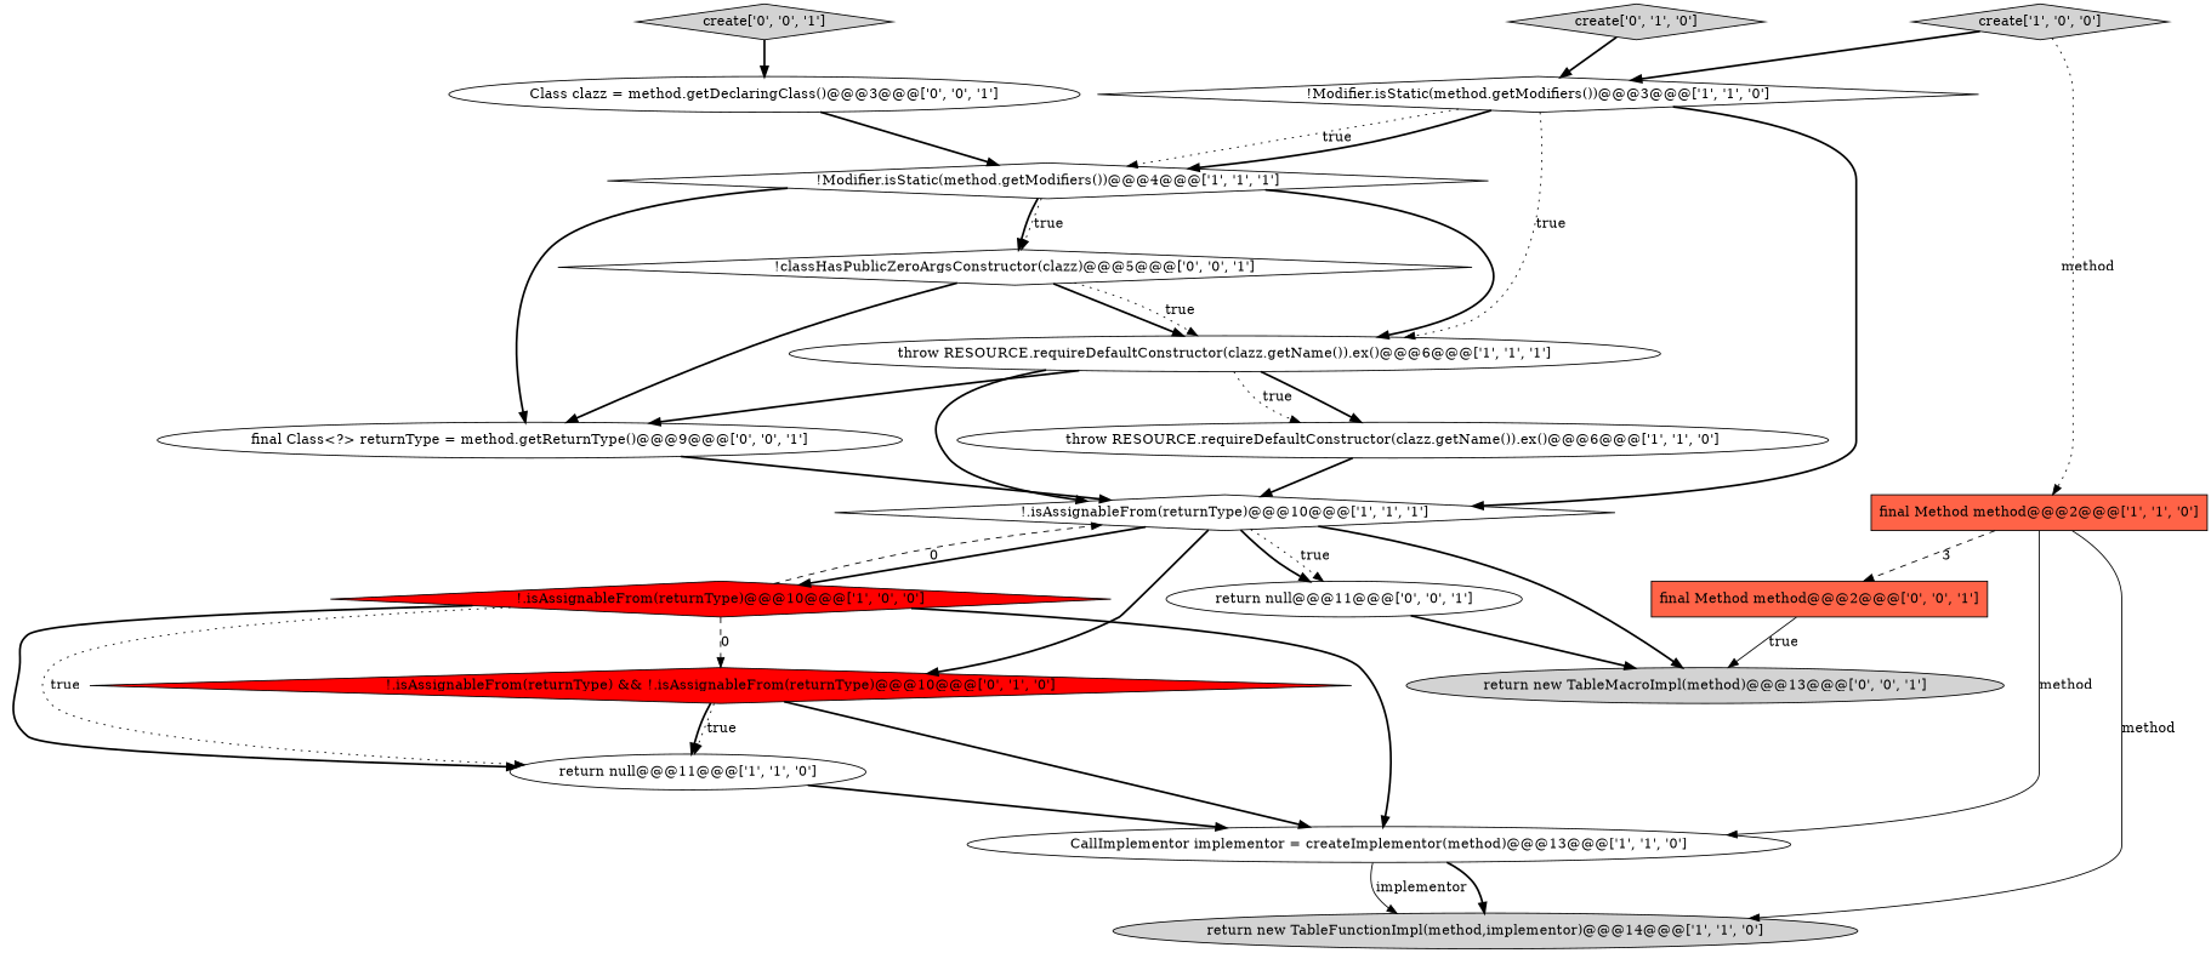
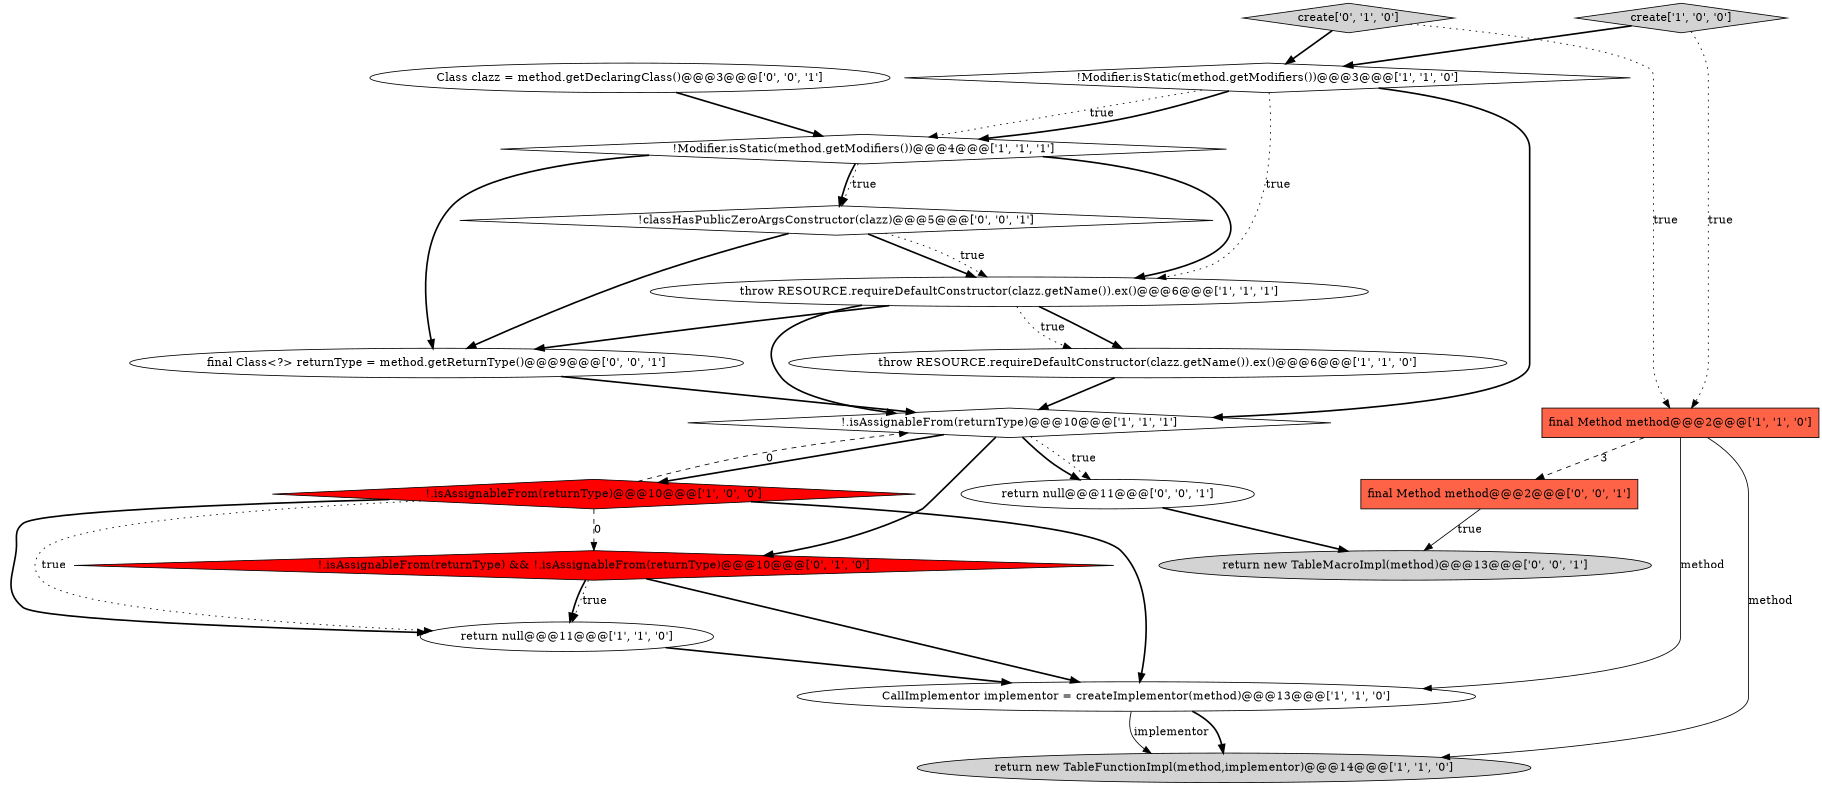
  digraph {
    node [fillcolor=white shape=diamond style=filled]
    edge [style=bold]
    n1 [label="!.isAssignableFrom(returnType)@@@10@@@['1', '1', '1']"]
    n2 [label="return null@@@11@@@['0', '0', '1']" shape=ellipse]
    n3 [fillcolor=red label="!.isAssignableFrom(returnType) && !.isAssignableFrom(returnType)@@@10@@@['0', '1', '0']"]
    n4 [fillcolor=lightgray label="return new TableMacroImpl(method)@@@13@@@['0', '0', '1']" shape=ellipse]
    n5 [fillcolor=red label="!.isAssignableFrom(returnType)@@@10@@@['1', '0', '0']"]
    n6 [label="CallImplementor implementor = createImplementor(method)@@@13@@@['1', '1', '0']" shape=ellipse]
    n7 [label="return null@@@11@@@['1', '1', '0']" shape=ellipse]
    n8 [fillcolor=lightgray label="create['0', '1', '0']"]
    n9 [label="!Modifier.isStatic(method.getModifiers())@@@3@@@['1', '1', '0']"]
    n10 [fillcolor=tomato label="final Method method@@@2@@@['1', '1', '0']" shape=box]
    n11 [label="throw RESOURCE.requireDefaultConstructor(clazz.getName()).ex()@@@6@@@['1', '1', '1']" shape=ellipse]
    n12 [label="!Modifier.isStatic(method.getModifiers())@@@4@@@['1', '1', '1']"]
    n13 [fillcolor=lightgray label="return new TableFunctionImpl(method,implementor)@@@14@@@['1', '1', '0']" shape=ellipse]
    n14 [fillcolor=tomato label="final Method method@@@2@@@['0', '0', '1']" shape=box]
    n15 [label="final Class<?> returnType = method.getReturnType()@@@9@@@['0', '0', '1']" shape=ellipse]
    n16 [label="!classHasPublicZeroArgsConstructor(clazz)@@@5@@@['0', '0', '1']"]
    n17 [label="throw RESOURCE.requireDefaultConstructor(clazz.getName()).ex()@@@6@@@['1', '1', '0']" shape=ellipse]
    n18 [label="Class clazz = method.getDeclaringClass()@@@3@@@['0', '0', '1']" shape=ellipse]
-   n19 [fillcolor=lightgray label="create['0', '0', '1']"]
    n20 [fillcolor=lightgray label="create['1', '0', '0']"]
    n1 -> n2
    n1 -> n2 [label=true style=dotted]
    n1 -> n3
-   n1 -> n4
    n1 -> n5
    n2 -> n4
    n3 -> n6
    n3 -> n7 [label=true style=dotted]
    n3 -> n7
    n5 -> n1 [label=0 style=dashed]
    n5 -> n3 [label=0 style=dashed]
    n5 -> n6
    n5 -> n7
    n5 -> n7 [label=true style=dotted]
    n6 -> n13
    n6 -> n13 [label=implementor style=solid]
    n7 -> n6
    n8 -> n9
+   n8 -> n10 [label=true style=dotted]
    n9 -> n1
    n9 -> n11 [label=true style=dotted]
    n9 -> n12 [label=true style=dotted]
    n9 -> n12
    n10 -> n6 [label=method style=solid]
    n10 -> n13 [label=method style=solid]
    n10 -> n14 [label=3 style=dashed]
    n11 -> n1
    n11 -> n15
    n11 -> n17
    n11 -> n17 [label=true style=dotted]
    n12 -> n11
    n12 -> n15
    n12 -> n16
    n12 -> n16 [label=true style=dotted]
    n14 -> n4 [label=true style=solid]
    n15 -> n1
    n16 -> n11
    n16 -> n11 [label=true style=dotted]
    n16 -> n15
    n17 -> n1
    n18 -> n12
-   n19 -> n18
    n20 -> n9
-   n20 -> n10 [label=method style=dotted]
+   n20 -> n10 [label=true style=dotted]
  }
